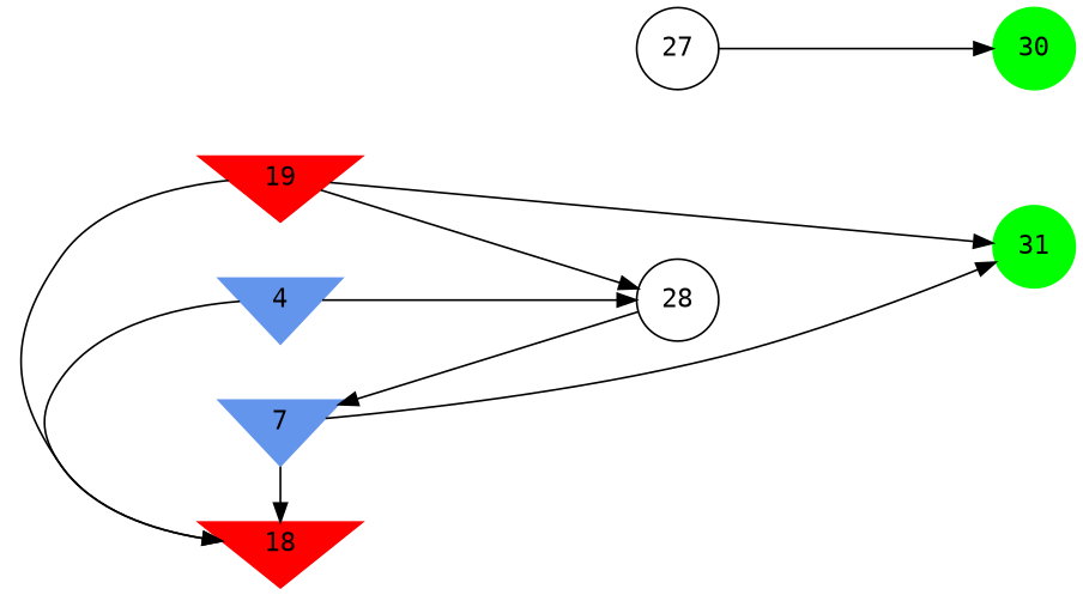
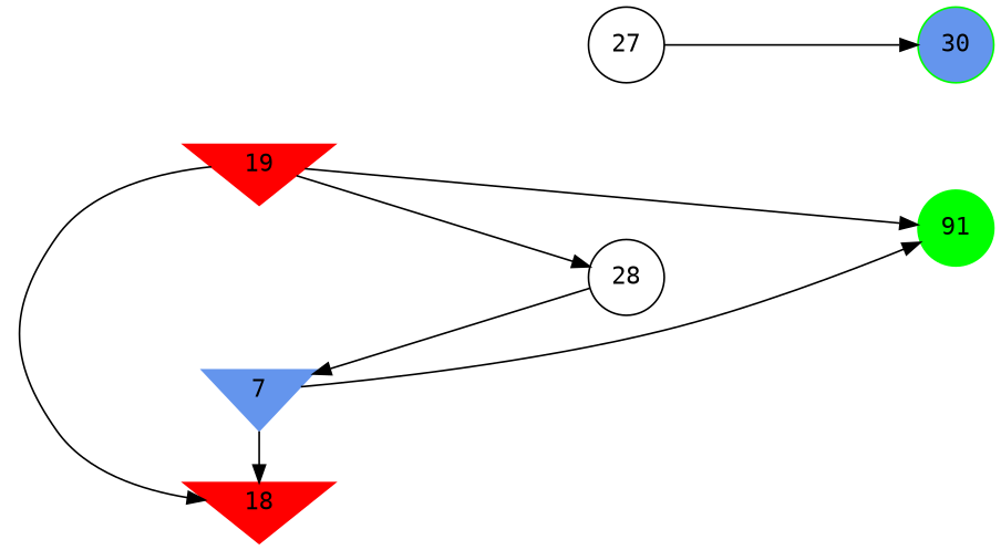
  digraph {
    fontname="DejaVu Sans Mono"
    rankdir=LR
    ranksep=2.0
    node [color=cornflowerblue fontname="DejaVu Sans Mono" shape=invtriangle style=filled]
    edge [fontname="DejaVu Sans Mono"]
-   4
    7
    18 [color=red]
    19 [color=red]
    27 [color=black shape=circle style=""]
    28 [color=black shape=circle style=""]
-   30 [color=green shape=circle]
-   31 [color=green shape=circle]
+   30 [color=green shape=circle fillcolor=cornflowerblue]
+   31 [color=green shape=circle label=91]
    subgraph sub_1 {
      rank=same
-     4
      7
      18
      19
    }
    subgraph sub_2 {
      rank=same
      27
      28
    }
    subgraph sub_3 {
      rank=same
      30
      31
    }
-   4 -> 18
-   4 -> 28
    7 -> 18
    7 -> 31
    19 -> 18
    19 -> 28
    19 -> 31
    27 -> 30
    28 -> 7
  }
